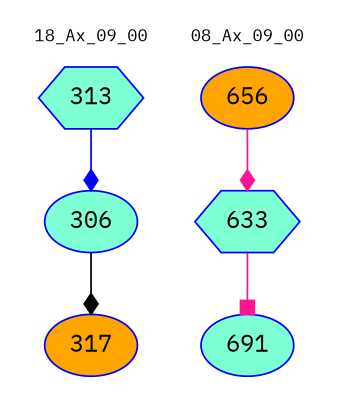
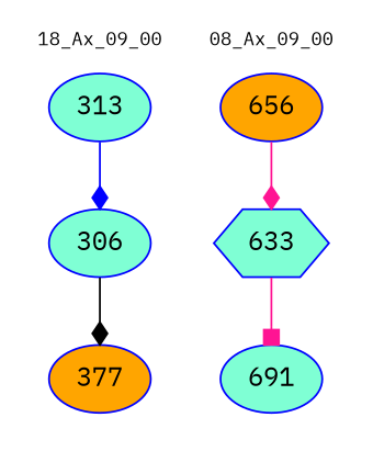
  digraph {
    fontname="IBM Plex Mono"
    node [color=blue fillcolor=aquamarine fontname="IBM Plex Mono" shape=ellipse style=filled]
    edge [arrowhead=diamond color=deeppink fontname="IBM Plex Mono"]
-   n1 [label=313 shape=hexagon]
+   n1 [label=313]
    n2 [label=306]
-   n3 [fillcolor=orange label=317]
+   n3 [fillcolor=orange label=377]
    n4 [fillcolor=orange label=656]
    n5 [label=633 shape=hexagon]
    n6 [label=691]
    subgraph cluster_1 {
      color=white
      fontsize=10
      label="18_Ax_09_00"
      n1
      n2
      n3
    }
    subgraph cluster_2 {
      color=white
      fontsize=10
      label="08_Ax_09_00"
      n4
      n5
      n6
    }
    n1 -> n2 [color=blue]
    n2 -> n3 [color=black]
    n4 -> n5
    n5 -> n6 [arrowhead=box]
  }
